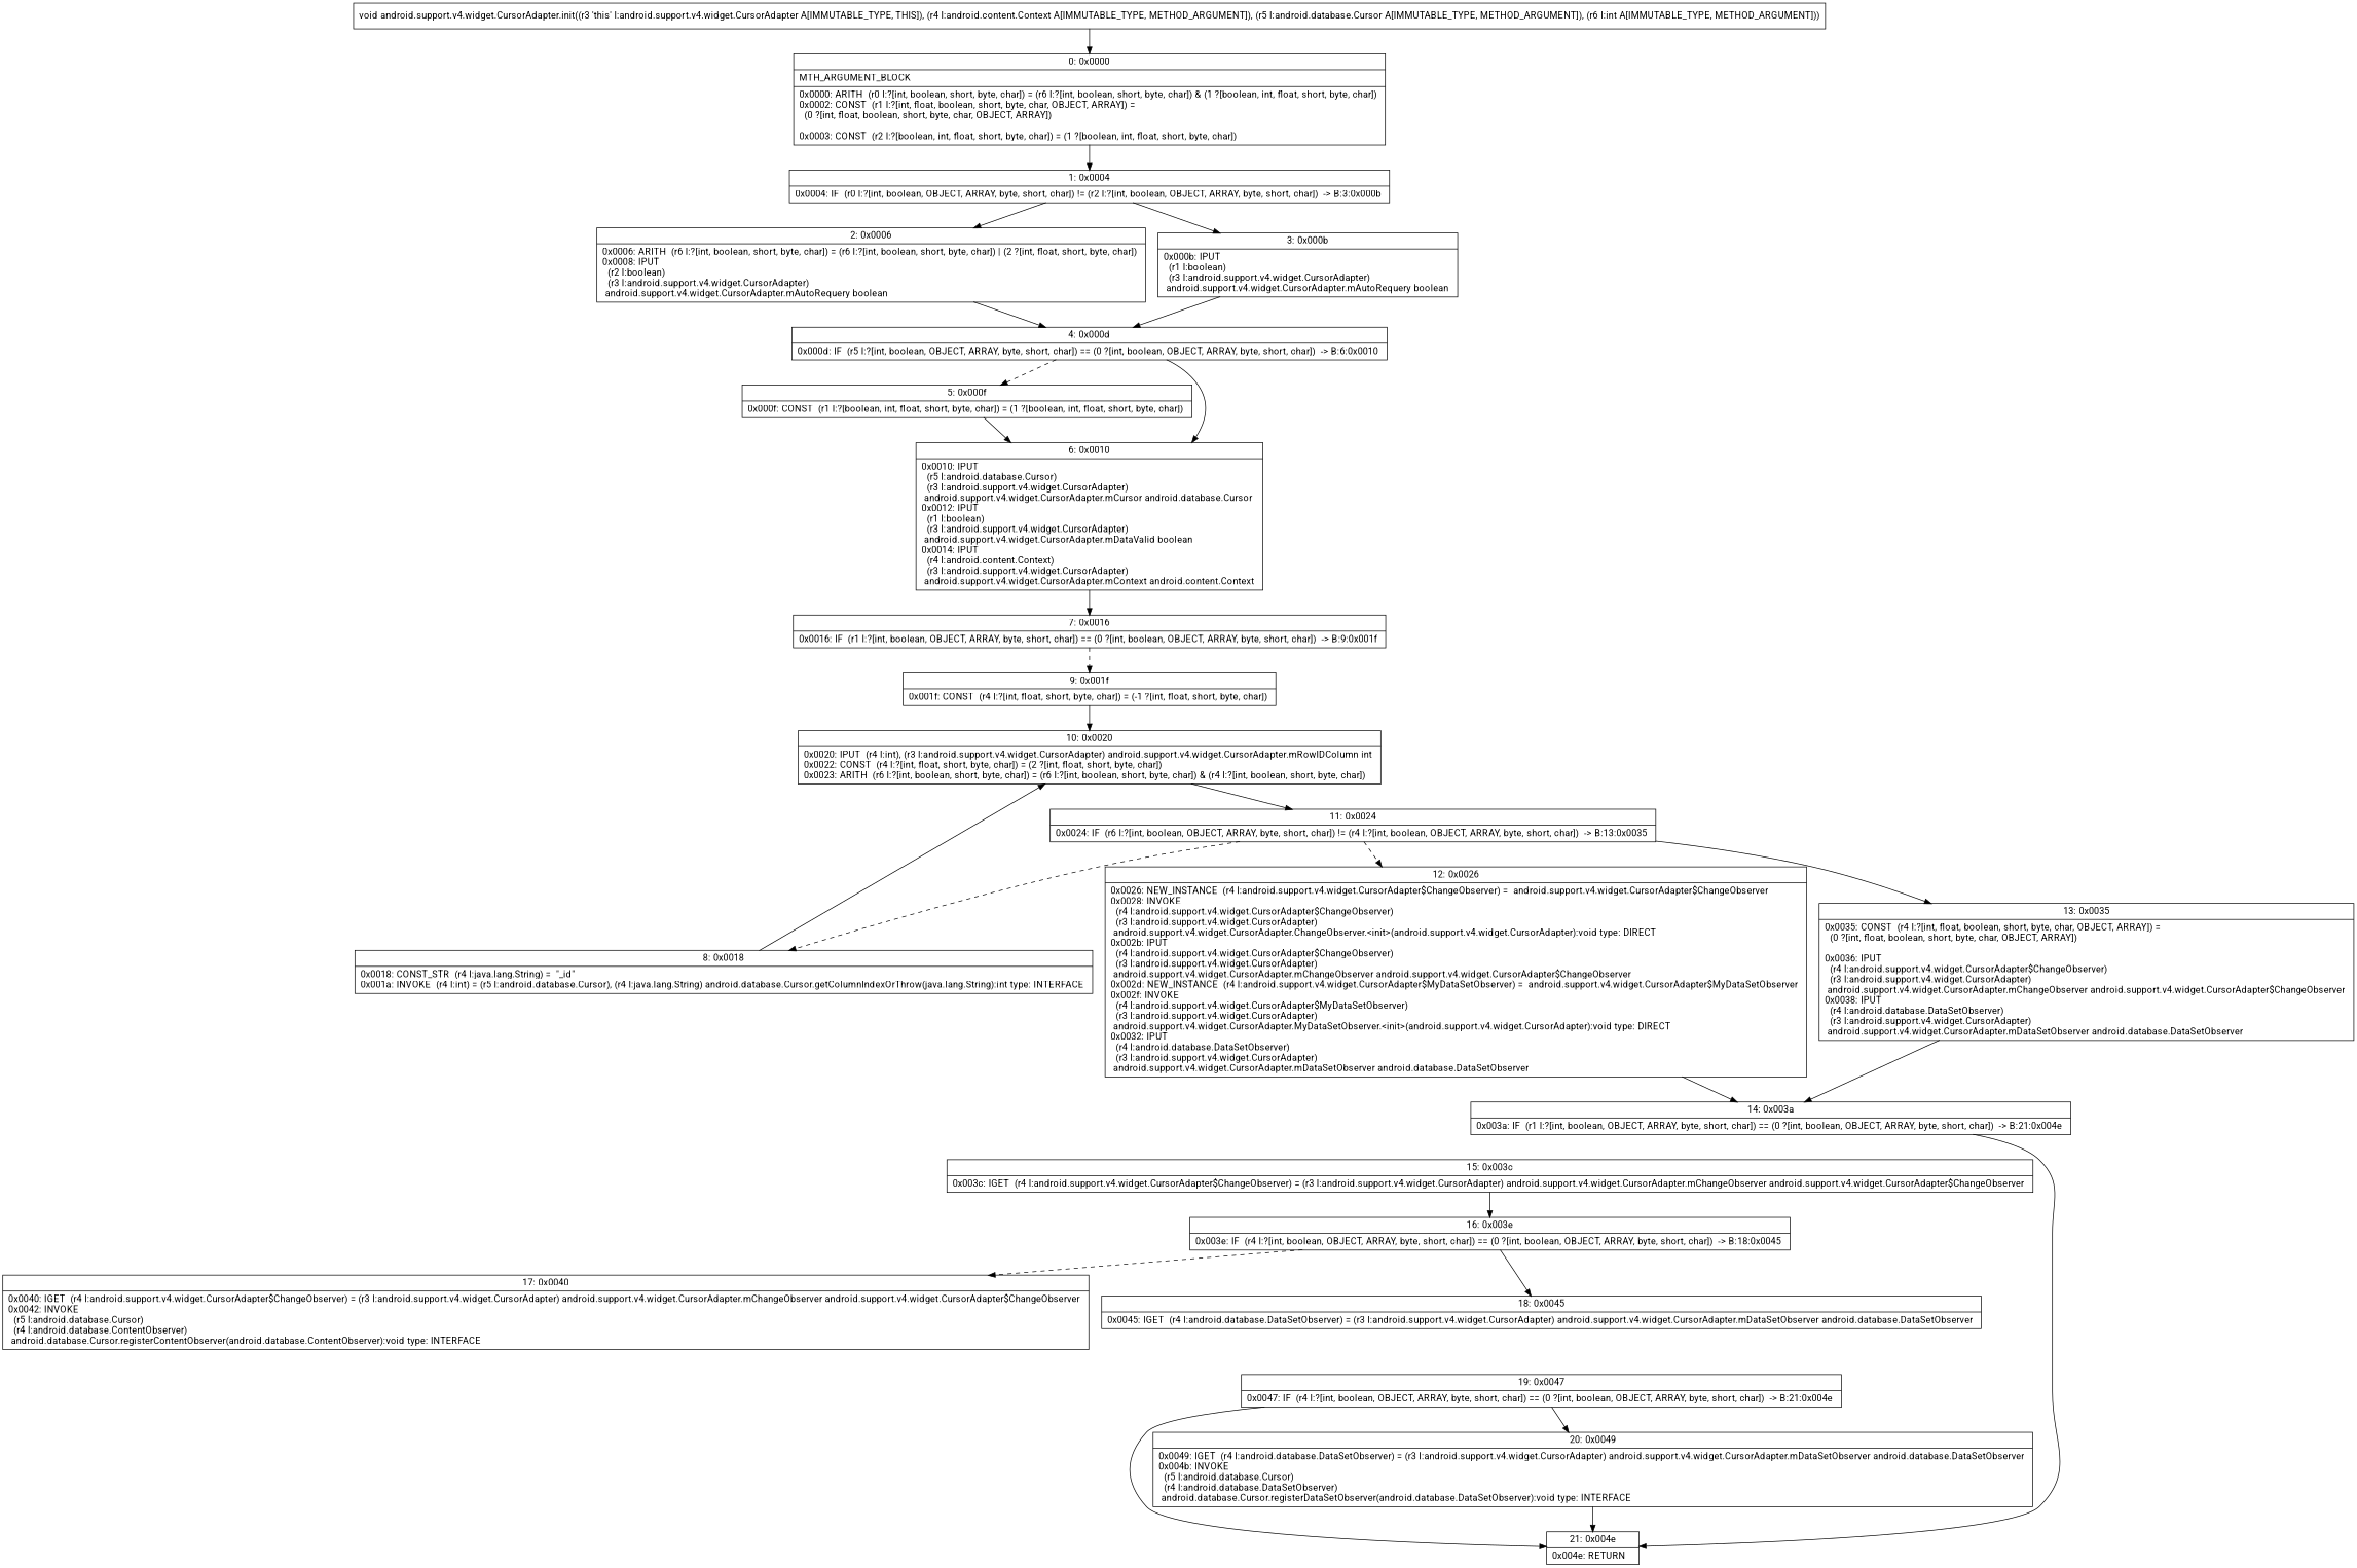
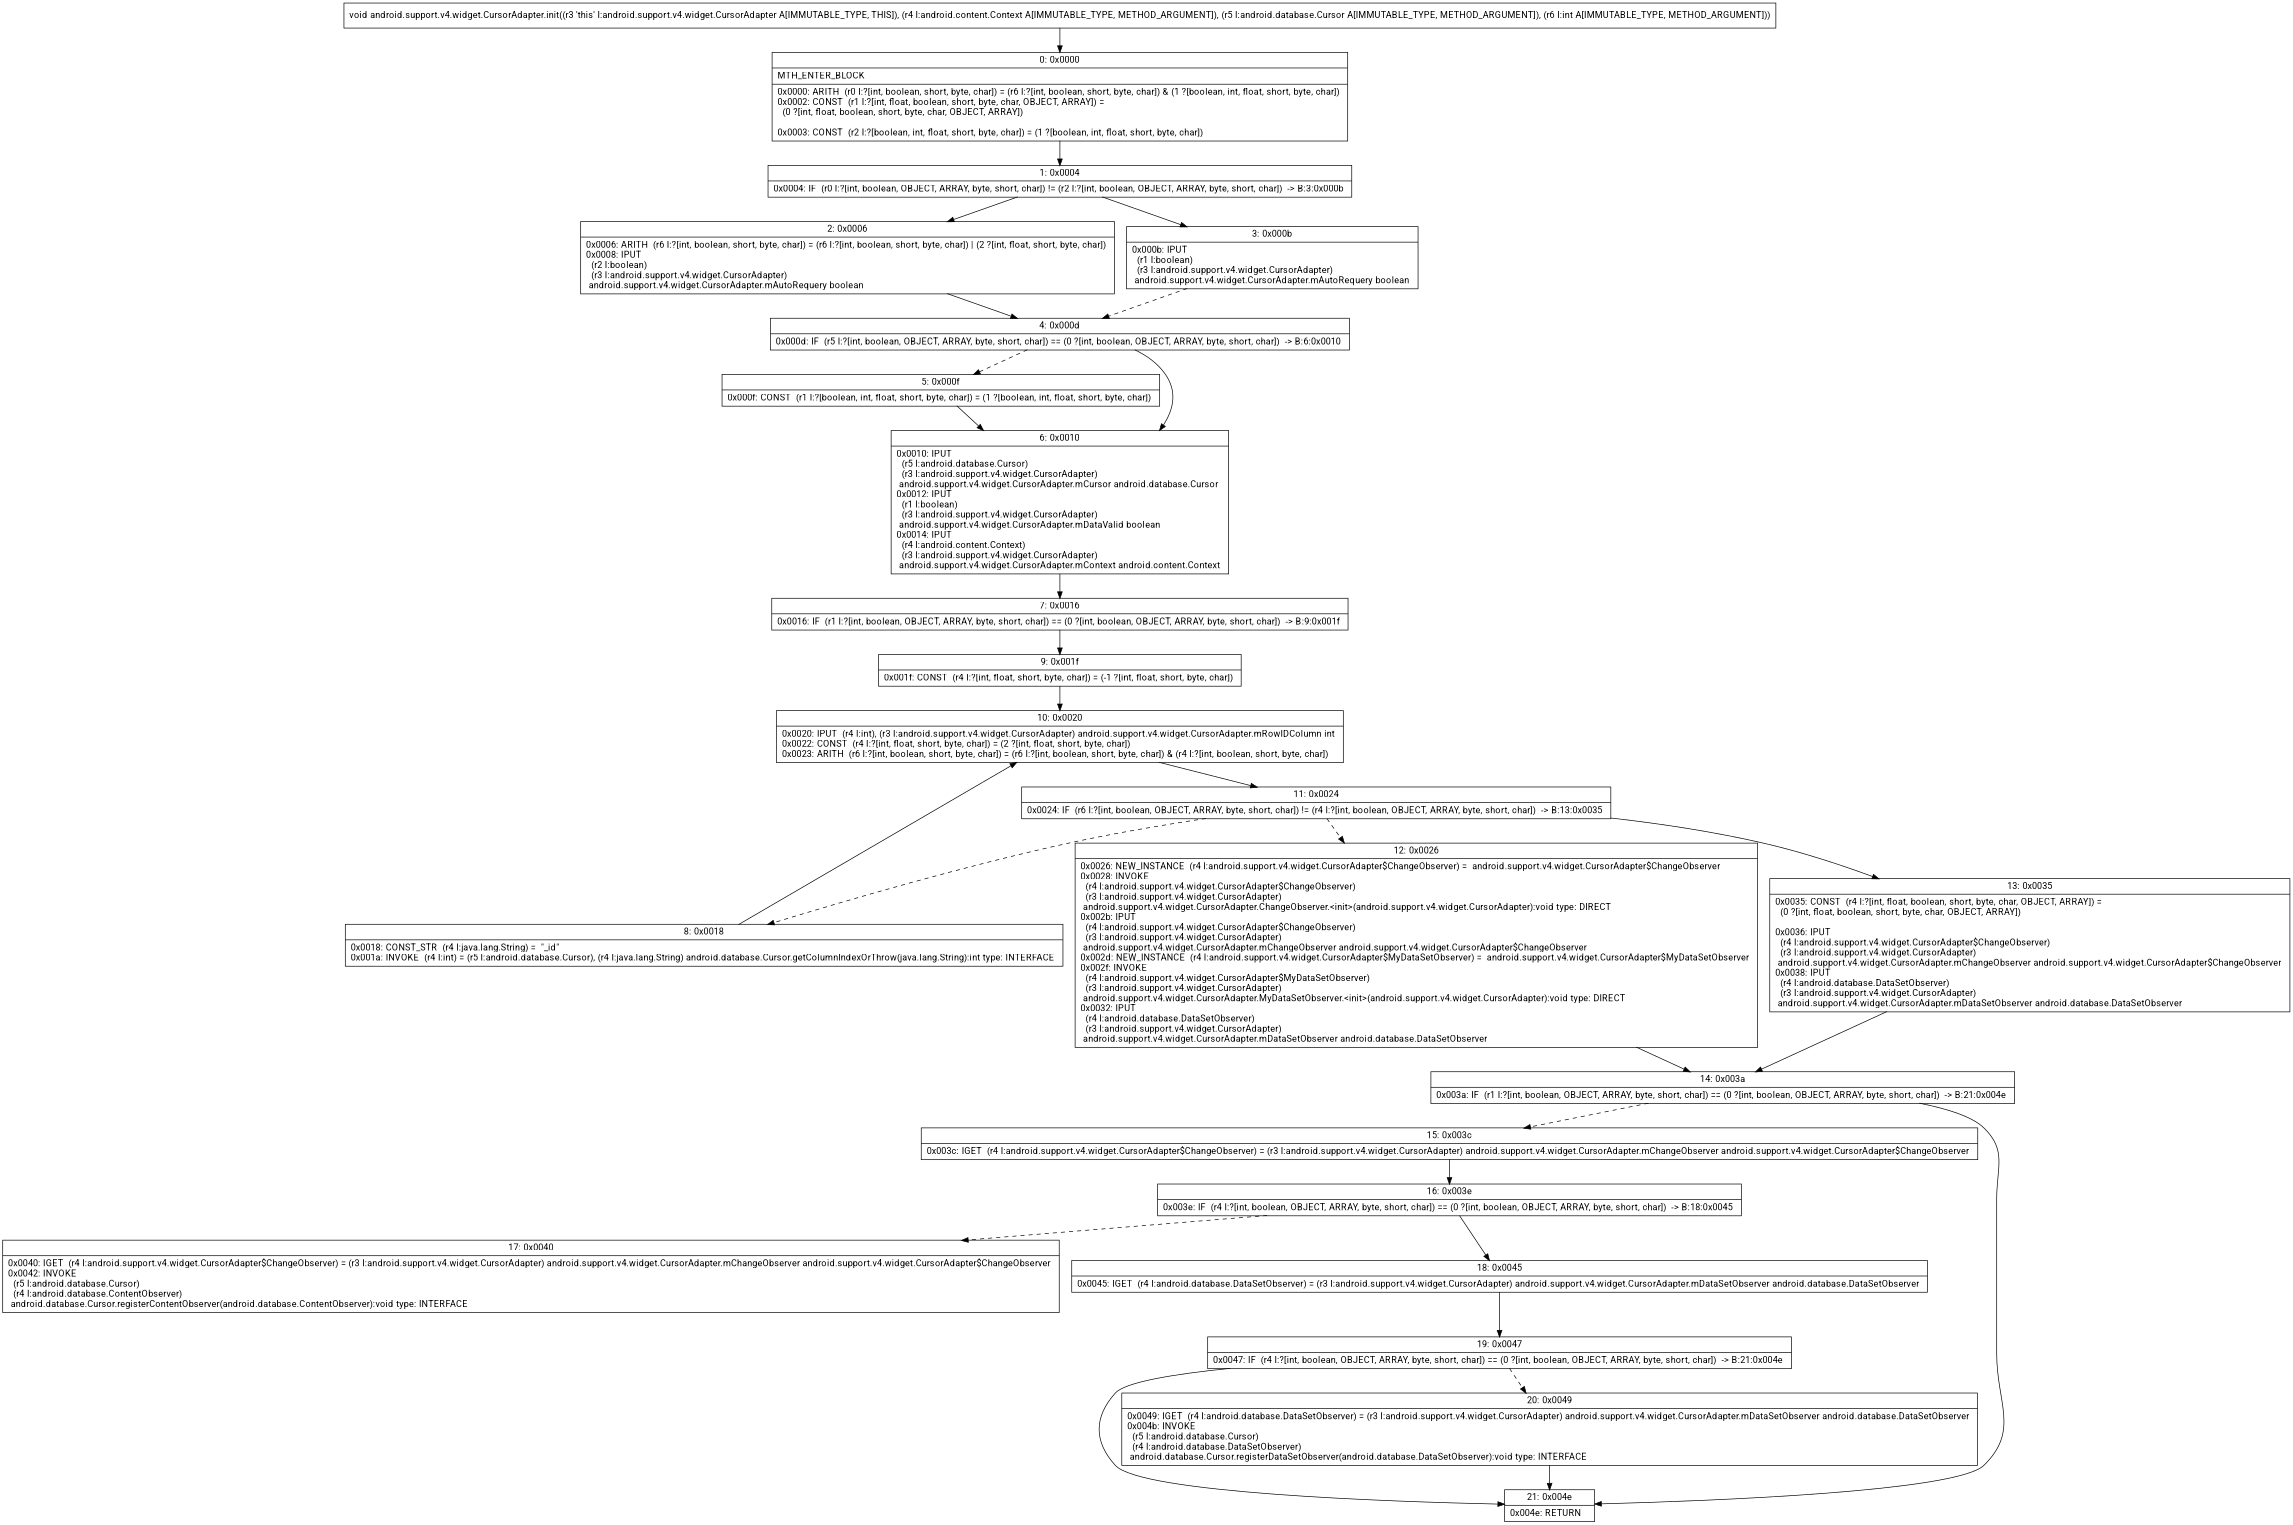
  digraph {
    fontname=Roboto
    node [fontname=Roboto shape=record]
    edge [fontname=Roboto]
-   n1 [label="{0\:\ 0x0000|MTH_ARGUMENT_BLOCK\l|0x0000: ARITH  (r0 I:?[int, boolean, short, byte, char]) = (r6 I:?[int, boolean, short, byte, char]) & (1 ?[boolean, int, float, short, byte, char]) \l0x0002: CONST  (r1 I:?[int, float, boolean, short, byte, char, OBJECT, ARRAY]) = \l  (0 ?[int, float, boolean, short, byte, char, OBJECT, ARRAY])\l \l0x0003: CONST  (r2 I:?[boolean, int, float, short, byte, char]) = (1 ?[boolean, int, float, short, byte, char]) \l}"]
+   n1 [label="{0\:\ 0x0000|MTH_ENTER_BLOCK\l|0x0000: ARITH  (r0 I:?[int, boolean, short, byte, char]) = (r6 I:?[int, boolean, short, byte, char]) & (1 ?[boolean, int, float, short, byte, char]) \l0x0002: CONST  (r1 I:?[int, float, boolean, short, byte, char, OBJECT, ARRAY]) = \l  (0 ?[int, float, boolean, short, byte, char, OBJECT, ARRAY])\l \l0x0003: CONST  (r2 I:?[boolean, int, float, short, byte, char]) = (1 ?[boolean, int, float, short, byte, char]) \l}"]
    n2 [label="{1\:\ 0x0004|0x0004: IF  (r0 I:?[int, boolean, OBJECT, ARRAY, byte, short, char]) != (r2 I:?[int, boolean, OBJECT, ARRAY, byte, short, char])  \-\> B:3:0x000b \l}"]
    n3 [label="{2\:\ 0x0006|0x0006: ARITH  (r6 I:?[int, boolean, short, byte, char]) = (r6 I:?[int, boolean, short, byte, char]) \| (2 ?[int, float, short, byte, char]) \l0x0008: IPUT  \l  (r2 I:boolean)\l  (r3 I:android.support.v4.widget.CursorAdapter)\l android.support.v4.widget.CursorAdapter.mAutoRequery boolean \l}"]
    n4 [label="{3\:\ 0x000b|0x000b: IPUT  \l  (r1 I:boolean)\l  (r3 I:android.support.v4.widget.CursorAdapter)\l android.support.v4.widget.CursorAdapter.mAutoRequery boolean \l}"]
    n5 [label="{4\:\ 0x000d|0x000d: IF  (r5 I:?[int, boolean, OBJECT, ARRAY, byte, short, char]) == (0 ?[int, boolean, OBJECT, ARRAY, byte, short, char])  \-\> B:6:0x0010 \l}"]
    n6 [label="{5\:\ 0x000f|0x000f: CONST  (r1 I:?[boolean, int, float, short, byte, char]) = (1 ?[boolean, int, float, short, byte, char]) \l}"]
    n7 [label="{6\:\ 0x0010|0x0010: IPUT  \l  (r5 I:android.database.Cursor)\l  (r3 I:android.support.v4.widget.CursorAdapter)\l android.support.v4.widget.CursorAdapter.mCursor android.database.Cursor \l0x0012: IPUT  \l  (r1 I:boolean)\l  (r3 I:android.support.v4.widget.CursorAdapter)\l android.support.v4.widget.CursorAdapter.mDataValid boolean \l0x0014: IPUT  \l  (r4 I:android.content.Context)\l  (r3 I:android.support.v4.widget.CursorAdapter)\l android.support.v4.widget.CursorAdapter.mContext android.content.Context \l}"]
    n8 [label="{7\:\ 0x0016|0x0016: IF  (r1 I:?[int, boolean, OBJECT, ARRAY, byte, short, char]) == (0 ?[int, boolean, OBJECT, ARRAY, byte, short, char])  \-\> B:9:0x001f \l}"]
    n9 [label="{9\:\ 0x001f|0x001f: CONST  (r4 I:?[int, float, short, byte, char]) = (\-1 ?[int, float, short, byte, char]) \l}"]
    n10 [label="{8\:\ 0x0018|0x0018: CONST_STR  (r4 I:java.lang.String) =  \"_id\" \l0x001a: INVOKE  (r4 I:int) = (r5 I:android.database.Cursor), (r4 I:java.lang.String) android.database.Cursor.getColumnIndexOrThrow(java.lang.String):int type: INTERFACE \l}"]
    n11 [label="{10\:\ 0x0020|0x0020: IPUT  (r4 I:int), (r3 I:android.support.v4.widget.CursorAdapter) android.support.v4.widget.CursorAdapter.mRowIDColumn int \l0x0022: CONST  (r4 I:?[int, float, short, byte, char]) = (2 ?[int, float, short, byte, char]) \l0x0023: ARITH  (r6 I:?[int, boolean, short, byte, char]) = (r6 I:?[int, boolean, short, byte, char]) & (r4 I:?[int, boolean, short, byte, char]) \l}"]
    n12 [label="{11\:\ 0x0024|0x0024: IF  (r6 I:?[int, boolean, OBJECT, ARRAY, byte, short, char]) != (r4 I:?[int, boolean, OBJECT, ARRAY, byte, short, char])  \-\> B:13:0x0035 \l}"]
    n13 [label="{12\:\ 0x0026|0x0026: NEW_INSTANCE  (r4 I:android.support.v4.widget.CursorAdapter$ChangeObserver) =  android.support.v4.widget.CursorAdapter$ChangeObserver \l0x0028: INVOKE  \l  (r4 I:android.support.v4.widget.CursorAdapter$ChangeObserver)\l  (r3 I:android.support.v4.widget.CursorAdapter)\l android.support.v4.widget.CursorAdapter.ChangeObserver.\<init\>(android.support.v4.widget.CursorAdapter):void type: DIRECT \l0x002b: IPUT  \l  (r4 I:android.support.v4.widget.CursorAdapter$ChangeObserver)\l  (r3 I:android.support.v4.widget.CursorAdapter)\l android.support.v4.widget.CursorAdapter.mChangeObserver android.support.v4.widget.CursorAdapter$ChangeObserver \l0x002d: NEW_INSTANCE  (r4 I:android.support.v4.widget.CursorAdapter$MyDataSetObserver) =  android.support.v4.widget.CursorAdapter$MyDataSetObserver \l0x002f: INVOKE  \l  (r4 I:android.support.v4.widget.CursorAdapter$MyDataSetObserver)\l  (r3 I:android.support.v4.widget.CursorAdapter)\l android.support.v4.widget.CursorAdapter.MyDataSetObserver.\<init\>(android.support.v4.widget.CursorAdapter):void type: DIRECT \l0x0032: IPUT  \l  (r4 I:android.database.DataSetObserver)\l  (r3 I:android.support.v4.widget.CursorAdapter)\l android.support.v4.widget.CursorAdapter.mDataSetObserver android.database.DataSetObserver \l}"]
    n14 [label="{13\:\ 0x0035|0x0035: CONST  (r4 I:?[int, float, boolean, short, byte, char, OBJECT, ARRAY]) = \l  (0 ?[int, float, boolean, short, byte, char, OBJECT, ARRAY])\l \l0x0036: IPUT  \l  (r4 I:android.support.v4.widget.CursorAdapter$ChangeObserver)\l  (r3 I:android.support.v4.widget.CursorAdapter)\l android.support.v4.widget.CursorAdapter.mChangeObserver android.support.v4.widget.CursorAdapter$ChangeObserver \l0x0038: IPUT  \l  (r4 I:android.database.DataSetObserver)\l  (r3 I:android.support.v4.widget.CursorAdapter)\l android.support.v4.widget.CursorAdapter.mDataSetObserver android.database.DataSetObserver \l}"]
    n15 [label="{14\:\ 0x003a|0x003a: IF  (r1 I:?[int, boolean, OBJECT, ARRAY, byte, short, char]) == (0 ?[int, boolean, OBJECT, ARRAY, byte, short, char])  \-\> B:21:0x004e \l}"]
    n16 [label="{15\:\ 0x003c|0x003c: IGET  (r4 I:android.support.v4.widget.CursorAdapter$ChangeObserver) = (r3 I:android.support.v4.widget.CursorAdapter) android.support.v4.widget.CursorAdapter.mChangeObserver android.support.v4.widget.CursorAdapter$ChangeObserver \l}"]
    n17 [label="{21\:\ 0x004e|0x004e: RETURN   \l}"]
    n18 [label="{16\:\ 0x003e|0x003e: IF  (r4 I:?[int, boolean, OBJECT, ARRAY, byte, short, char]) == (0 ?[int, boolean, OBJECT, ARRAY, byte, short, char])  \-\> B:18:0x0045 \l}"]
    n19 [label="{17\:\ 0x0040|0x0040: IGET  (r4 I:android.support.v4.widget.CursorAdapter$ChangeObserver) = (r3 I:android.support.v4.widget.CursorAdapter) android.support.v4.widget.CursorAdapter.mChangeObserver android.support.v4.widget.CursorAdapter$ChangeObserver \l0x0042: INVOKE  \l  (r5 I:android.database.Cursor)\l  (r4 I:android.database.ContentObserver)\l android.database.Cursor.registerContentObserver(android.database.ContentObserver):void type: INTERFACE \l}"]
    n20 [label="{18\:\ 0x0045|0x0045: IGET  (r4 I:android.database.DataSetObserver) = (r3 I:android.support.v4.widget.CursorAdapter) android.support.v4.widget.CursorAdapter.mDataSetObserver android.database.DataSetObserver \l}"]
    n21 [label="{19\:\ 0x0047|0x0047: IF  (r4 I:?[int, boolean, OBJECT, ARRAY, byte, short, char]) == (0 ?[int, boolean, OBJECT, ARRAY, byte, short, char])  \-\> B:21:0x004e \l}"]
    n22 [label="{20\:\ 0x0049|0x0049: IGET  (r4 I:android.database.DataSetObserver) = (r3 I:android.support.v4.widget.CursorAdapter) android.support.v4.widget.CursorAdapter.mDataSetObserver android.database.DataSetObserver \l0x004b: INVOKE  \l  (r5 I:android.database.Cursor)\l  (r4 I:android.database.DataSetObserver)\l android.database.Cursor.registerDataSetObserver(android.database.DataSetObserver):void type: INTERFACE \l}"]
    n23 [label="{void android.support.v4.widget.CursorAdapter.init((r3 'this' I:android.support.v4.widget.CursorAdapter A[IMMUTABLE_TYPE, THIS]), (r4 I:android.content.Context A[IMMUTABLE_TYPE, METHOD_ARGUMENT]), (r5 I:android.database.Cursor A[IMMUTABLE_TYPE, METHOD_ARGUMENT]), (r6 I:int A[IMMUTABLE_TYPE, METHOD_ARGUMENT])) }"]
    n1 -> n2
    n2 -> n3 [style=solid]
    n2 -> n4
    n3 -> n5
-   n4 -> n5
+   n4 -> n5 [style=dashed]
    n5 -> n6 [style=dashed]
    n5 -> n7
    n6 -> n7
    n7 -> n8
-   n8 -> n9 [style=dashed]
+   n8 -> n9
    n9 -> n11
    n10 -> n11
    n11 -> n12
    n12 -> n10 [style=dashed]
    n12 -> n13 [style=dashed]
    n12 -> n14
    n13 -> n15
    n14 -> n15
+   n15 -> n16 [style=dashed]
    n15 -> n17
    n16 -> n18
    n18 -> n19 [style=dashed]
    n18 -> n20
+   n20 -> n21
    n21 -> n17
-   n21 -> n22 [style=solid]
+   n21 -> n22 [style=dashed]
    n22 -> n17
    n23 -> n1
  }
